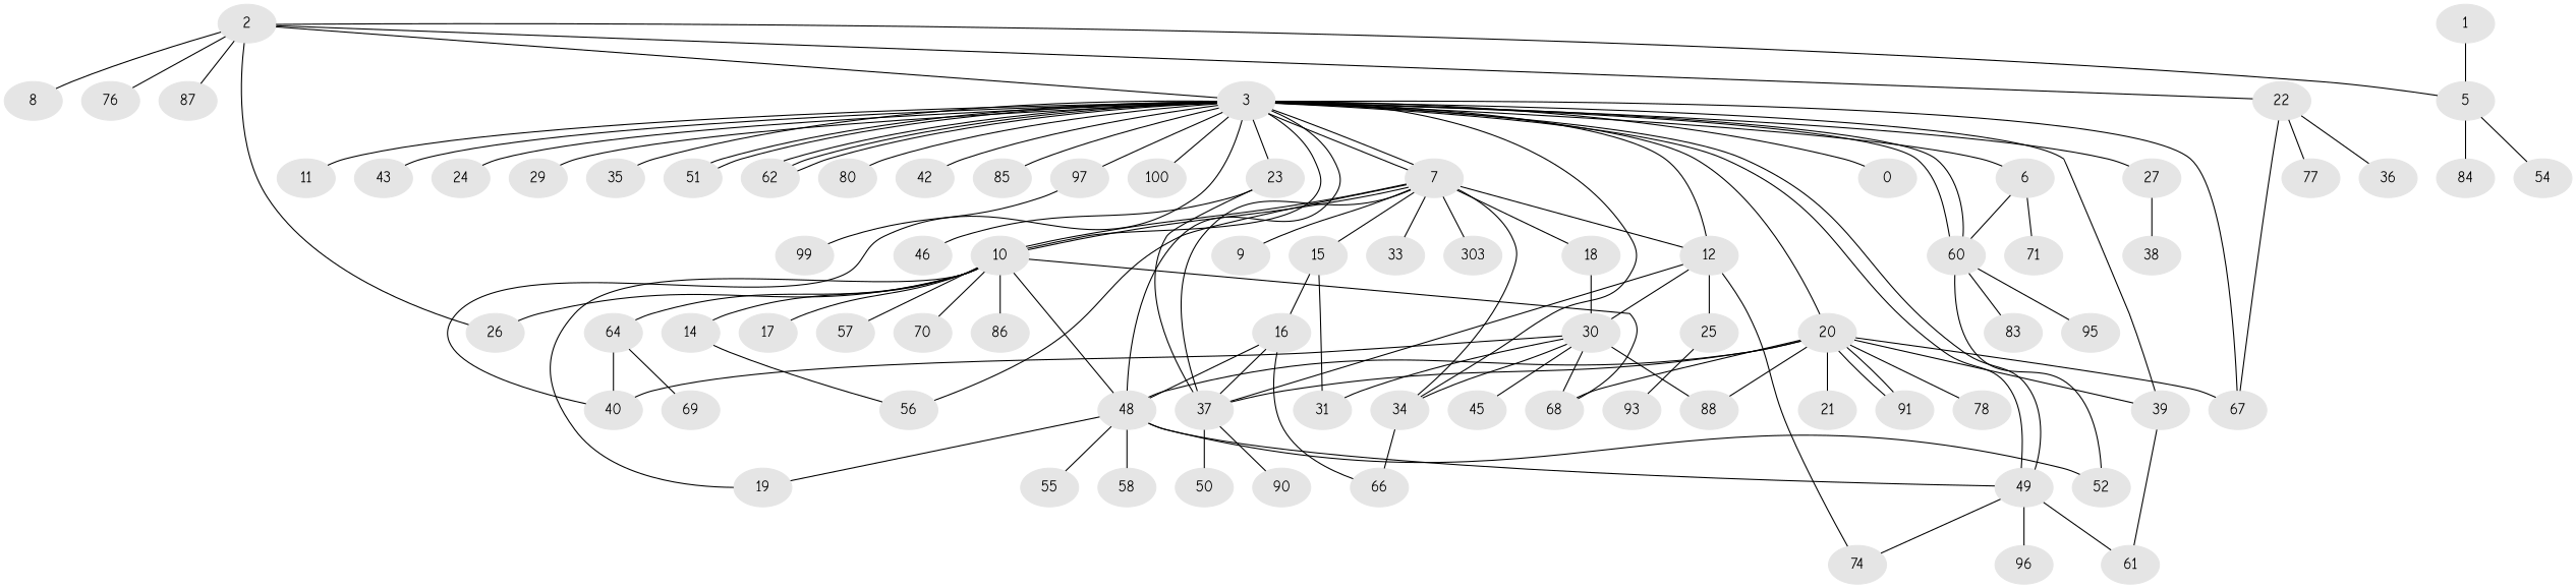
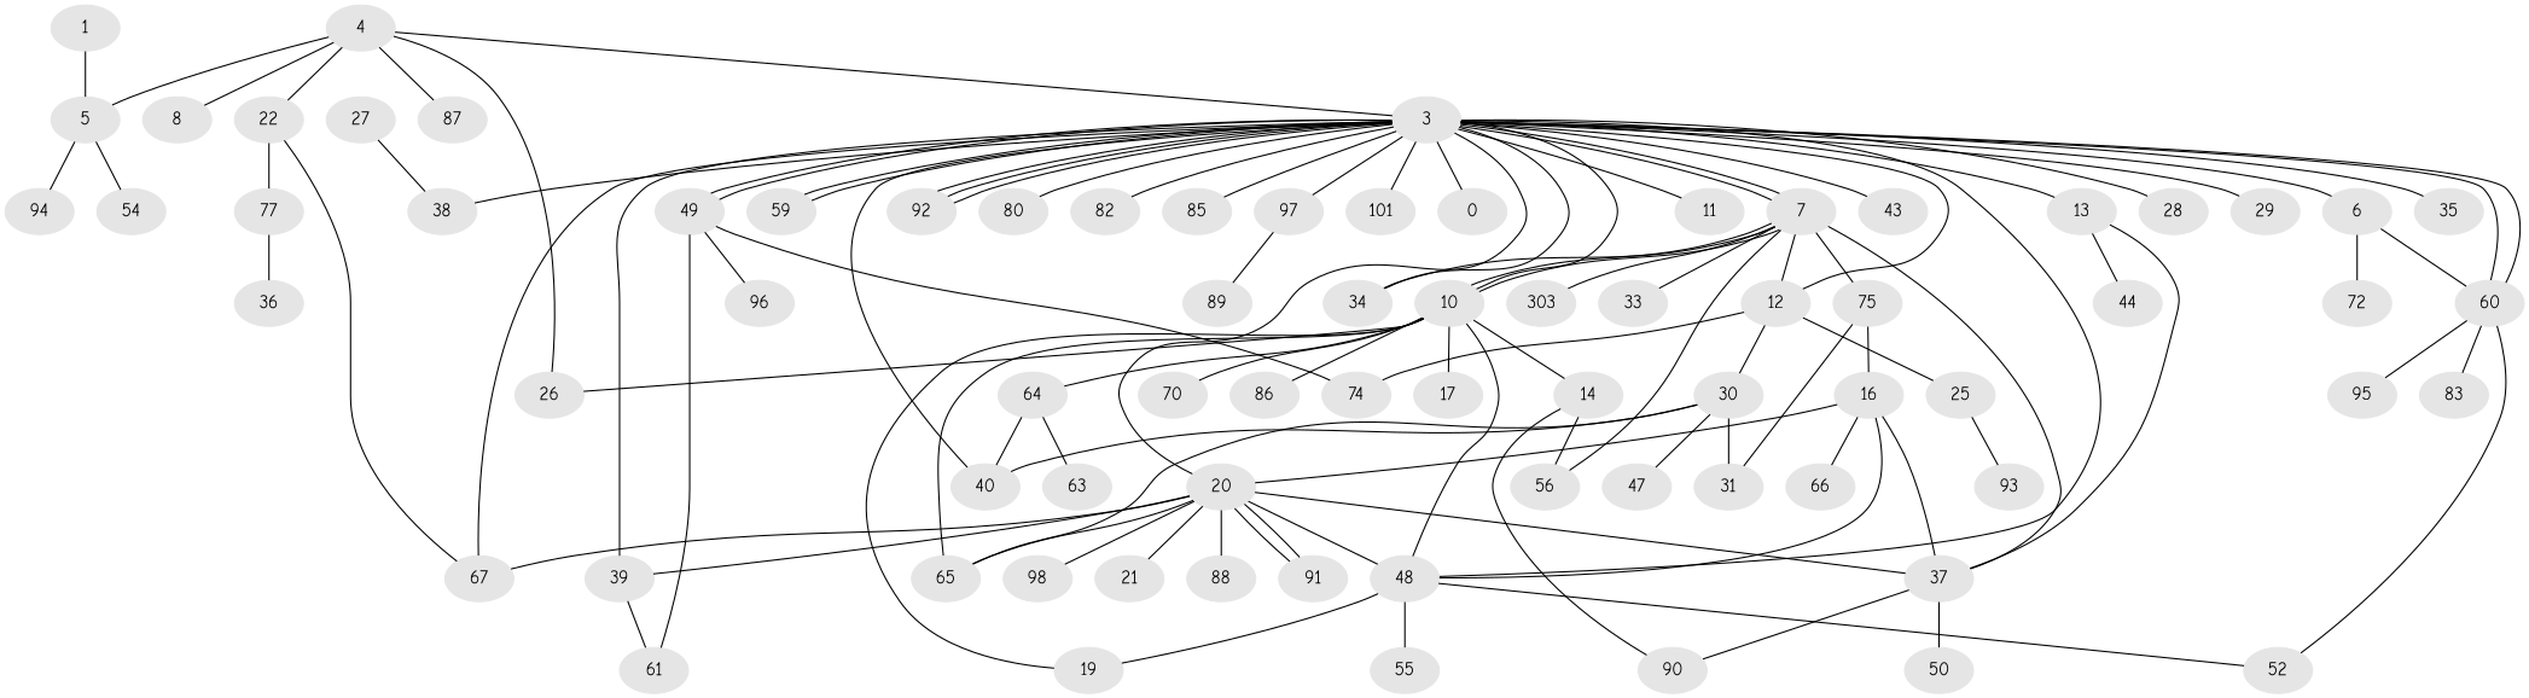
  graph {
    fontname="Comic Neue"
    node [color=gray90 fontname="Comic Neue" style=filled]
    edge [fontname="Comic Neue"]
-   2 [super="+44"]
+   2 [super="+44" label=4]
    3 [super="+47"]
    5
    8
    22 [super="+53"]
    26
-   76
    87
    1
    n10 [label=0]
    6
    7 [super="+88"]
    10 [super="+81"]
    11
    12 [super="+89"]
    n16 [label=43]
    20 [super="+63"]
-   23 [super="+75"]
+   23 [super="+75" label=13]
    27
-   28 [label=24]
+   28
    29
    34 [super="+42"]
    35
    40
    48 [super="+73"]
    49 [super="+78"]
-   51
+   51 [label=59]
    n28 [label=39 super="+102"]
    60 [super="+91"]
-   62 [super="+72"]
+   62 [super="+72" label=92]
    67
    80
-   82 [label=42]
+   82
    85
    97
-   100
+   100 [label=101]
    54
-   94 [label=84]
+   94
    n39 [label=36]
    77
-   71
-   9
-   15
-   18 [super="+19"]
+   71 [label=72]
+   15 [label=75]
    33
    37 [super="+39"]
    56
    n48 [label=303]
    14
    17
-   57
    64
-   65 [label=68]
+   65
    70
    n55 [label=19]
    86
    25
    30 [super="+36"]
    74
    21
    n61 [label=88]
    n62 [label=91]
-   98 [label=78]
-   46
+   98
+   46 [label=44]
    38
    66
    52
    55
-   58 [super="+84"]
    61
    96
    83
    95
-   99
+   99 [label=89]
    16 [super="+41"]
    31
    90
    50
-   69
+   69 [label=63]
    93
-   45
+   45 [label=47]
    2 -- 3
    2 -- 5
    2 -- 8
    2 -- 22
    2 -- 26
-   2 -- 76
    2 -- 87
    3 -- n10
    3 -- 6
    3 -- 7
    3 -- 7
    3 -- 10
    3 -- 11
    3 -- 12
    3 -- n16
    3 -- 20
    3 -- 23
-   3 -- 27
+   3 -- 38
    3 -- 28
    3 -- 29
    3 -- 34
    3 -- 35
    3 -- 40
    3 -- 48
    3 -- 49
    3 -- 49
    3 -- 51
    3 -- 51
    3 -- n28
    3 -- 60
    3 -- 60
    3 -- 62
    3 -- 62
    3 -- 62
    3 -- 67
    3 -- 80
    3 -- 82
    3 -- 85
    3 -- 97
    3 -- 100
    5 -- 54
    5 -- 94
    22 -- 67
-   22 -- n39
+   77 -- n39
    22 -- 77
    1 -- 5
    6 -- 60
    6 -- 71
    7 -- 10
    7 -- 10
    7 -- 12
    7 -- 34
-   7 -- 9
    7 -- 15
-   7 -- 18
    7 -- 33
    7 -- 37
    7 -- 56
    7 -- n48
    10 -- 26
    10 -- 48
    10 -- 14
    10 -- 17
-   10 -- 57
    10 -- 64
    10 -- 65
    10 -- 70
    10 -- n55
    10 -- 86
-   12 -- 37
    12 -- 25
    12 -- 30
    12 -- 74
    20 -- 48
    20 -- n28
    20 -- 67
    20 -- 37
    20 -- 65
    20 -- 21
    20 -- n61
    20 -- n62
    20 -- n62
    20 -- 98
    23 -- 37
    23 -- 46
    27 -- 38
-   34 -- 66
-   48 -- 49
    48 -- n55
    48 -- 52
    48 -- 55
-   48 -- 58
    49 -- 74
    49 -- 61
    49 -- 96
    n28 -- 61
    60 -- 52
    60 -- 83
    60 -- 95
    97 -- 99
    15 -- 16
    15 -- 31
-   18 -- 30
    37 -- 90
    37 -- 50
    14 -- 56
+   14 -- 90
    64 -- 40
    64 -- 69
    25 -- 93
-   30 -- 34
    30 -- 40
    30 -- 65
-   30 -- n61
    30 -- 31
    30 -- 45
+   16 -- 20
    16 -- 48
    16 -- 37
    16 -- 66
  }
